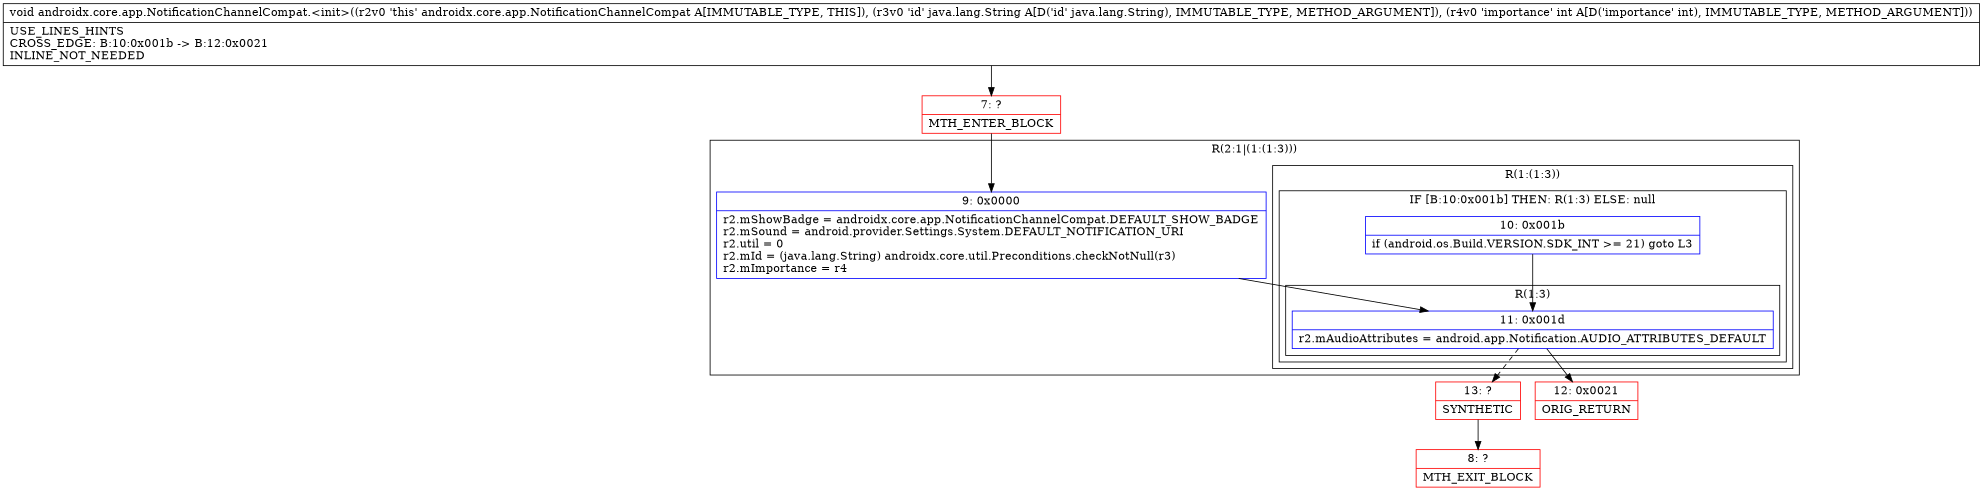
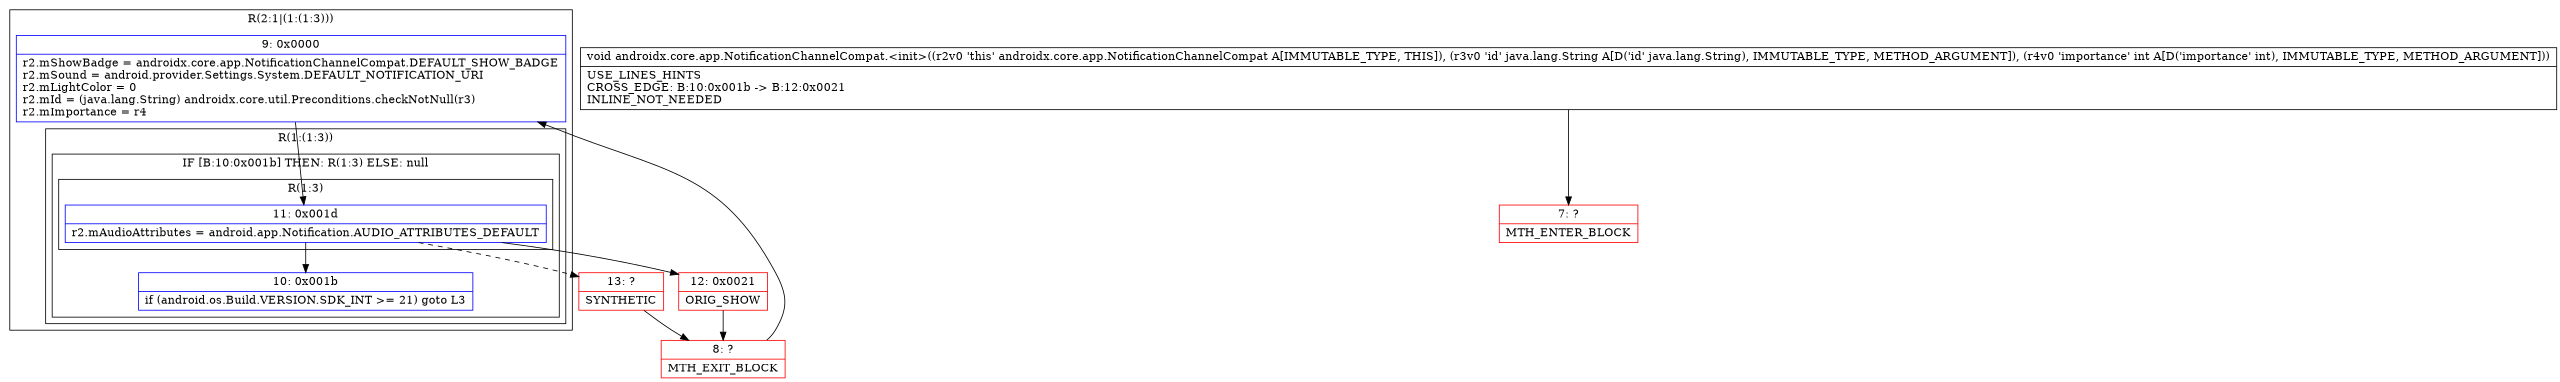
  digraph {
    node [color=red shape=record]
    n1 [color=blue label="{11\:\ 0x001d|r2.mAudioAttributes = android.app.Notification.AUDIO_ATTRIBUTES_DEFAULT\l}"]
    n2 [color=blue label="{10\:\ 0x001b|if (android.os.Build.VERSION.SDK_INT \>= 21) goto L3\l}"]
-   n3 [color=blue label="{9\:\ 0x0000|r2.mShowBadge = androidx.core.app.NotificationChannelCompat.DEFAULT_SHOW_BADGE\lr2.mSound = android.provider.Settings.System.DEFAULT_NOTIFICATION_URI\lr2.util = 0\lr2.mId = (java.lang.String) androidx.core.util.Preconditions.checkNotNull(r3)\lr2.mImportance = r4\l}"]
+   n3 [color=blue label="{9\:\ 0x0000|r2.mShowBadge = androidx.core.app.NotificationChannelCompat.DEFAULT_SHOW_BADGE\lr2.mSound = android.provider.Settings.System.DEFAULT_NOTIFICATION_URI\lr2.mLightColor = 0\lr2.mId = (java.lang.String) androidx.core.util.Preconditions.checkNotNull(r3)\lr2.mImportance = r4\l}"]
    n4 [label="{13\:\ ?|SYNTHETIC\l}"]
-   n5 [label="{12\:\ 0x0021|ORIG_RETURN\l}"]
+   n5 [label="{12\:\ 0x0021|ORIG_SHOW\l}"]
    n6 [label="{8\:\ ?|MTH_EXIT_BLOCK\l}"]
    n7 [label="{7\:\ ?|MTH_ENTER_BLOCK\l}"]
    n8 [label="{void androidx.core.app.NotificationChannelCompat.\<init\>((r2v0 'this' androidx.core.app.NotificationChannelCompat A[IMMUTABLE_TYPE, THIS]), (r3v0 'id' java.lang.String A[D('id' java.lang.String), IMMUTABLE_TYPE, METHOD_ARGUMENT]), (r4v0 'importance' int A[D('importance' int), IMMUTABLE_TYPE, METHOD_ARGUMENT]))  | USE_LINES_HINTS\lCROSS_EDGE: B:10:0x001b \-\> B:12:0x0021\lINLINE_NOT_NEEDED\l}" color=""]
    subgraph cluster_1 {
      label="R(2:1|(1:(1:3)))"
      n3
      subgraph cluster_2 {
        label="R(1:(1:3))"
        subgraph cluster_3 {
          label="IF [B:10:0x001b] THEN: R(1:3) ELSE: null"
          n2
          subgraph cluster_4 {
            label="R(1:3)"
            n1
          }
        }
      }
    }
    n1 -> n4 [style=dashed]
    n1 -> n5
-   n2 -> n1
+   n1 -> n2
    n3 -> n1
    n4 -> n6
-   n7 -> n3
+   n5 -> n6
+   n6 -> n3
    n8 -> n7
  }
